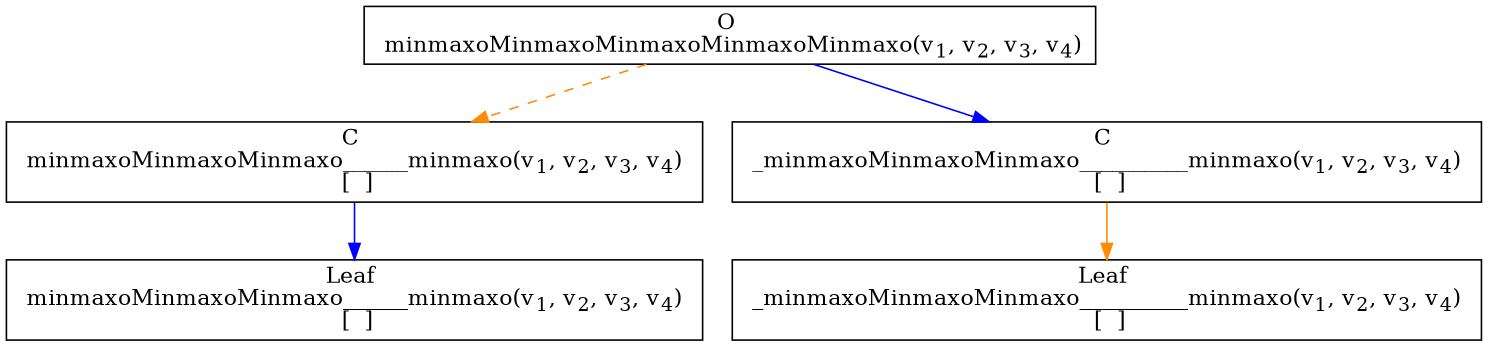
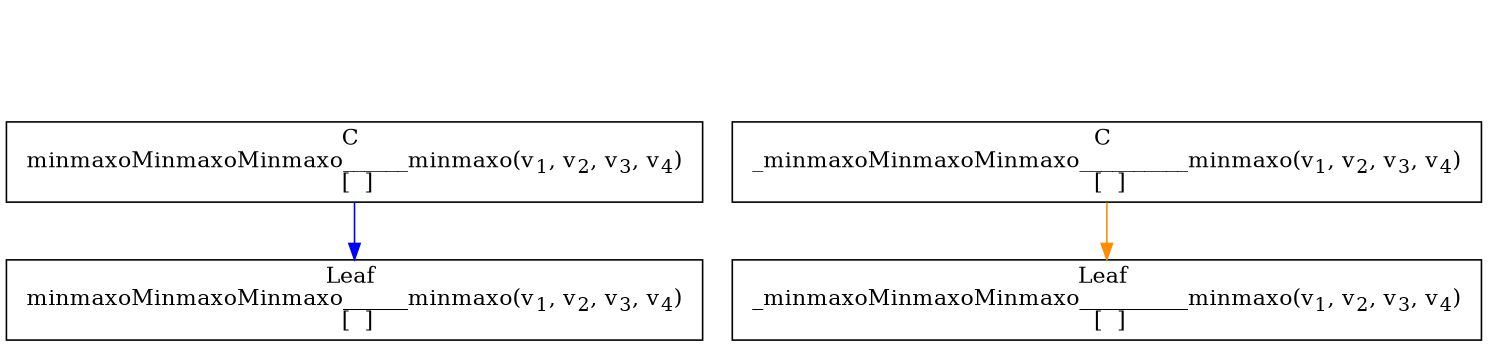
  digraph {
    rankdir=TB
    node [fillcolor=white shape=box style=filled]
    edge [color=darkorange style=solid]
-   n1 [label=<O <BR/> minmaxoMinmaxoMinmaxoMinmaxoMinmaxo(v<SUB>1</SUB>, v<SUB>2</SUB>, v<SUB>3</SUB>, v<SUB>4</SUB>)>]
    n2 [label=<C <BR/> minmaxoMinmaxoMinmaxo______minmaxo(v<SUB>1</SUB>, v<SUB>2</SUB>, v<SUB>3</SUB>, v<SUB>4</SUB>) <BR/>  [  ] >]
    n3 [label=<C <BR/> _minmaxoMinmaxoMinmaxo__________minmaxo(v<SUB>1</SUB>, v<SUB>2</SUB>, v<SUB>3</SUB>, v<SUB>4</SUB>) <BR/>  [  ] >]
    n4 [label=<Leaf <BR/> minmaxoMinmaxoMinmaxo______minmaxo(v<SUB>1</SUB>, v<SUB>2</SUB>, v<SUB>3</SUB>, v<SUB>4</SUB>) <BR/>  [  ] >]
    n5 [label=<Leaf <BR/> _minmaxoMinmaxoMinmaxo__________minmaxo(v<SUB>1</SUB>, v<SUB>2</SUB>, v<SUB>3</SUB>, v<SUB>4</SUB>) <BR/>  [  ] >]
-   n1 -> n2 [style=dashed]
-   n1 -> n3 [color=blue]
    n2 -> n4 [color=blue]
    n3 -> n5
  }
